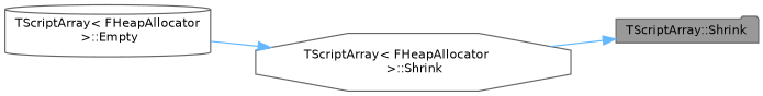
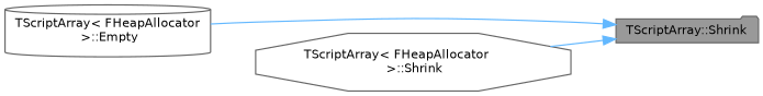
  digraph {
    rankdir=RL
    node [color=grey40 fillcolor=white fontname=Helvetica fontsize=10 style=filled]
    edge [color=steelblue1 dir=back fontname=Helvetica fontsize=10 labelfontname=Helvetica labelfontsize=10 style=solid]
    n1 [color=gray40 fillcolor=grey60 fontcolor=black height=0.2 label="TScriptArray::Shrink" shape=folder width=0.4]
    n2 [height=0.2 label="TScriptArray\< FHeapAllocator\l \>::Empty" shape=cylinder width=0.4]
    n3 [height=0.2 label="TScriptArray\< FHeapAllocator\l \>::Shrink" shape=octagon width=0.4]
-   n3 -> n2
+   n1 -> n2
    n1 -> n3
  }
